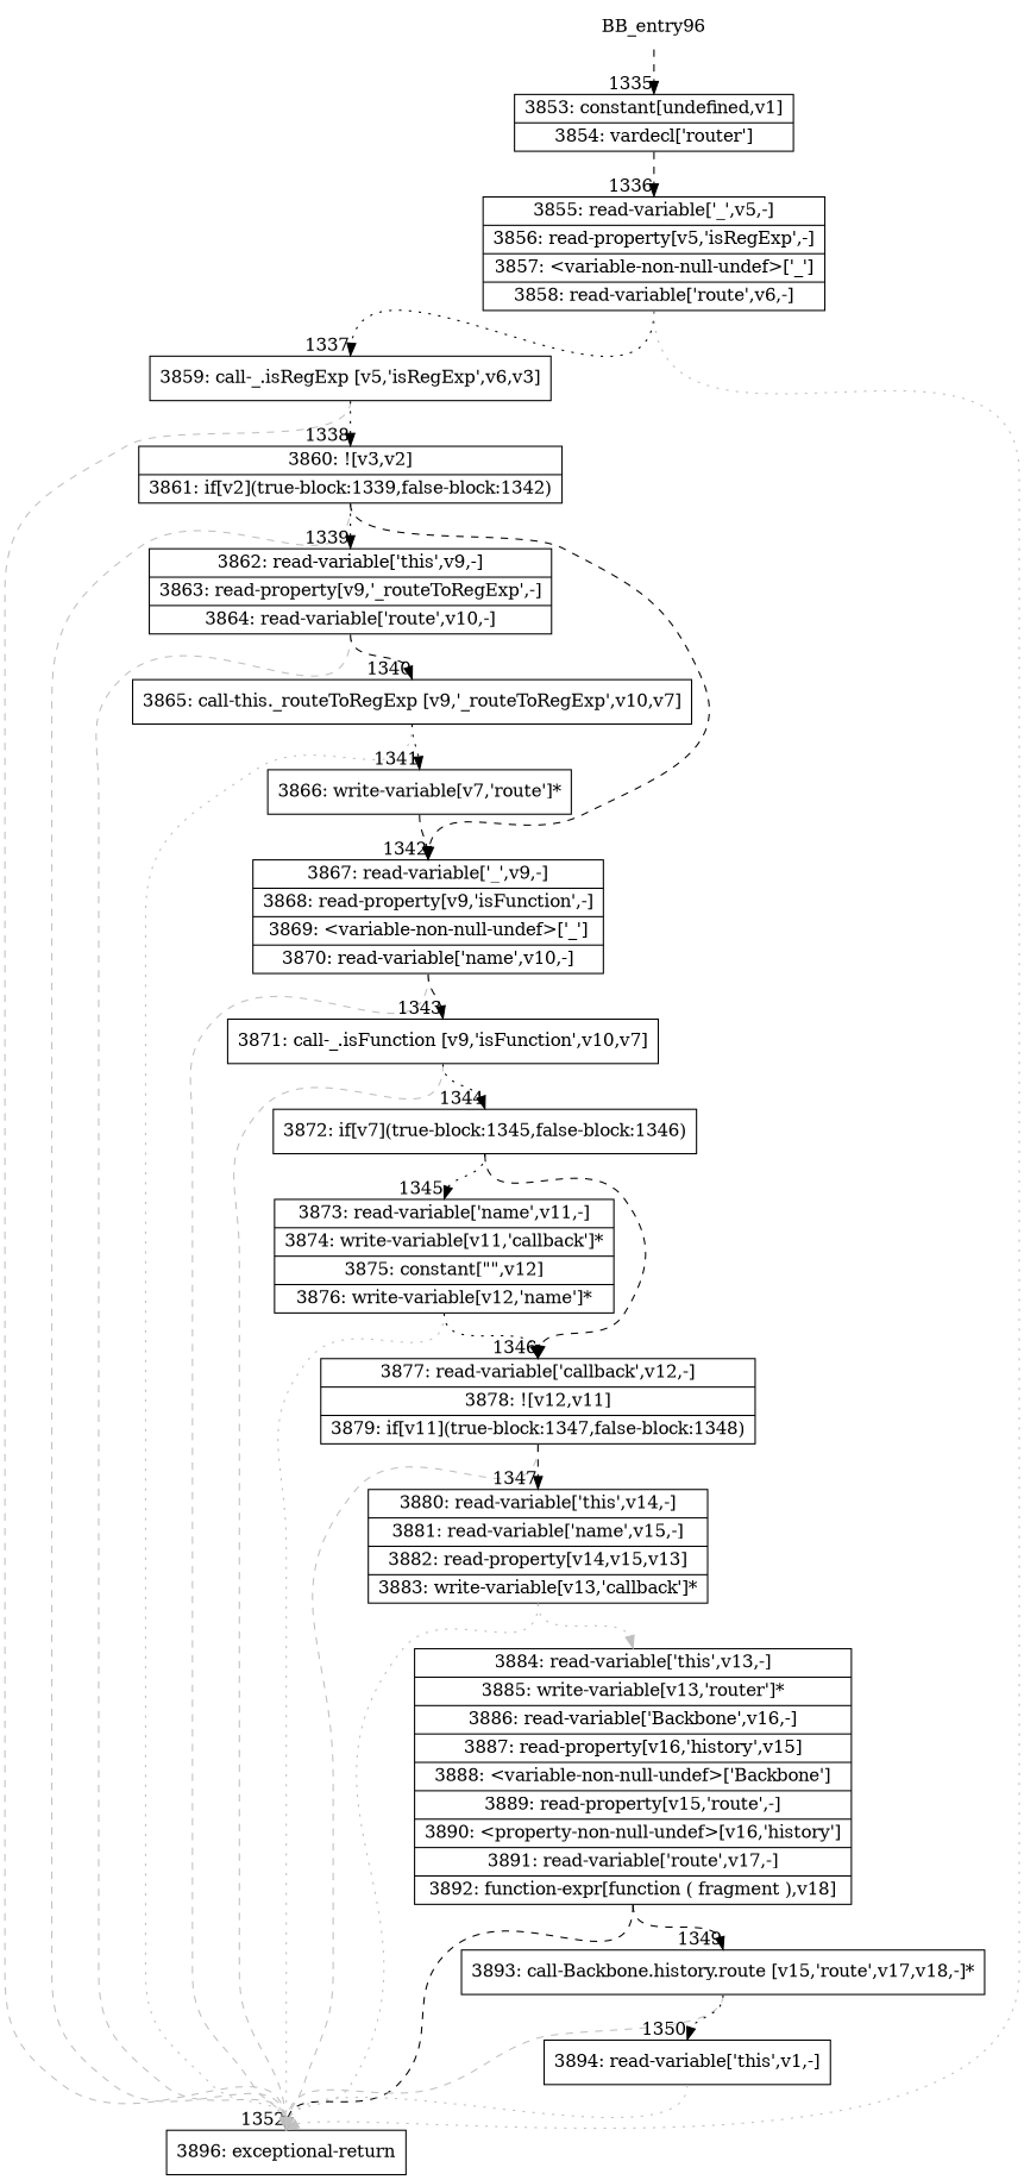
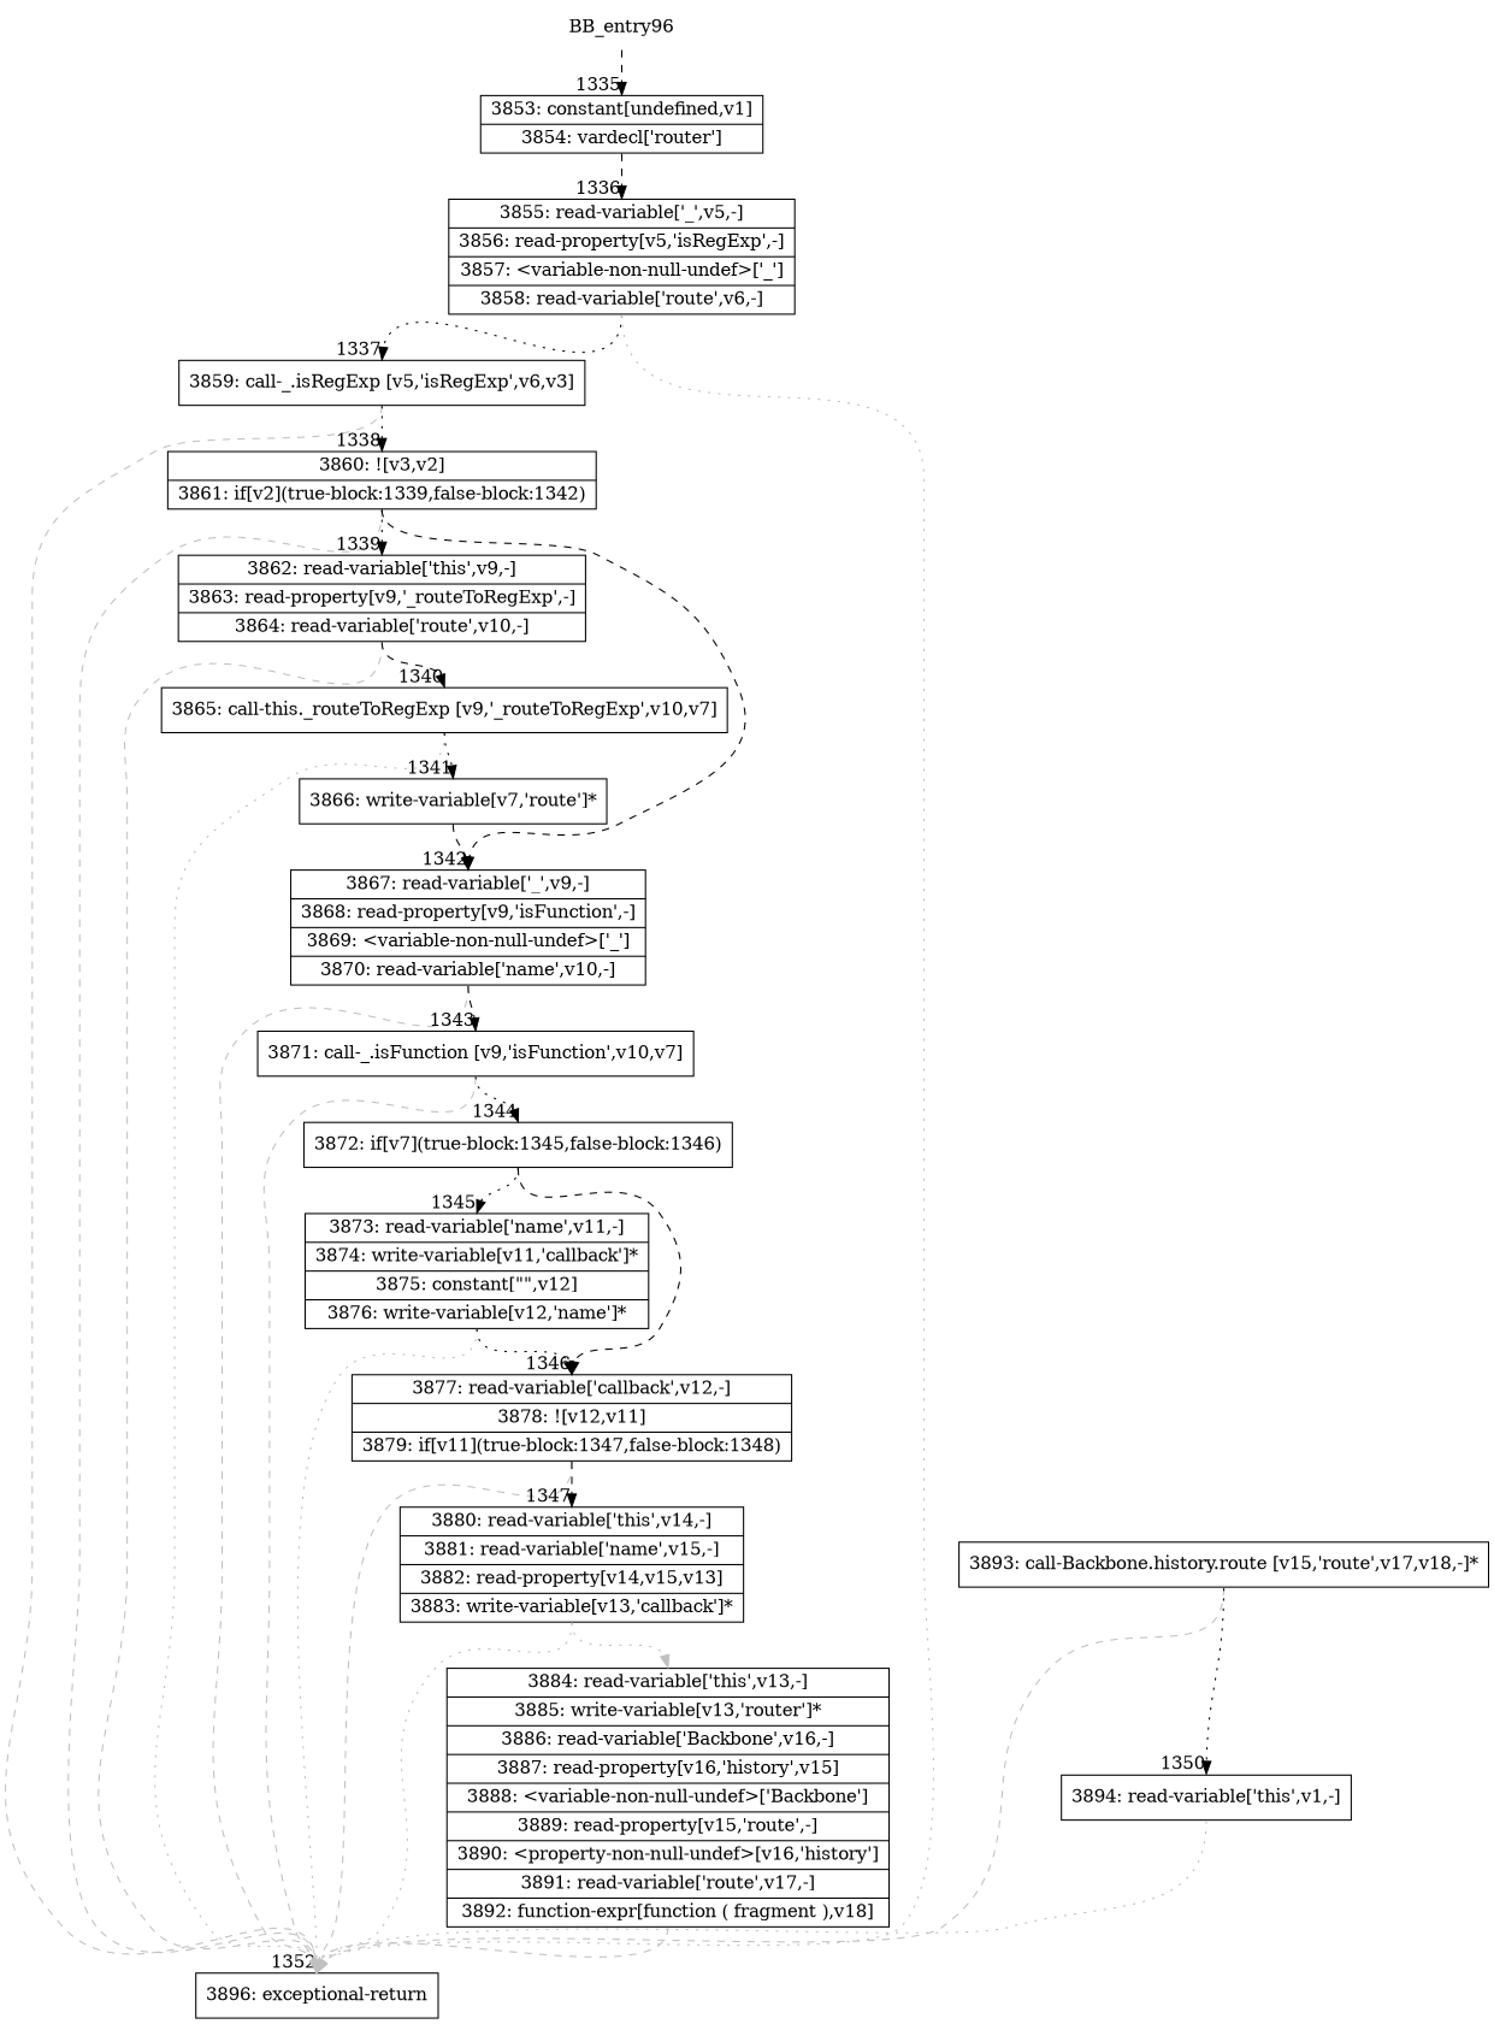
  digraph {
    rankdir=TD
    node [shape=record]
    edge [headport=n style=dashed tailport=s]
    BB_entry96 [shape=none]
    n2 [label="{3853: constant[undefined,v1]|3854: vardecl['router']}"]
    n3 [label="{3855: read-variable['_',v5,-]|3856: read-property[v5,'isRegExp',-]|3857: \<variable-non-null-undef\>['_']|3858: read-variable['route',v6,-]}"]
    n4 [label="{3859: call-_.isRegExp [v5,'isRegExp',v6,v3]}"]
    n5 [label="{3896: exceptional-return}"]
    n6 [label="{3860: ![v3,v2]|3861: if[v2](true-block:1339,false-block:1342)}"]
    n7 [label="{3862: read-variable['this',v9,-]|3863: read-property[v9,'_routeToRegExp',-]|3864: read-variable['route',v10,-]}"]
    n8 [label="{3867: read-variable['_',v9,-]|3868: read-property[v9,'isFunction',-]|3869: \<variable-non-null-undef\>['_']|3870: read-variable['name',v10,-]}"]
    n9 [label="{3865: call-this._routeToRegExp [v9,'_routeToRegExp',v10,v7]}"]
    n10 [label="{3871: call-_.isFunction [v9,'isFunction',v10,v7]}"]
    n11 [label="{3866: write-variable[v7,'route']*}"]
    n12 [label="{3872: if[v7](true-block:1345,false-block:1346)}"]
    n13 [label="{3873: read-variable['name',v11,-]|3874: write-variable[v11,'callback']*|3875: constant[\"\",v12]|3876: write-variable[v12,'name']*}"]
    n14 [label="{3877: read-variable['callback',v12,-]|3878: ![v12,v11]|3879: if[v11](true-block:1347,false-block:1348)}"]
    n15 [label="{3880: read-variable['this',v14,-]|3881: read-variable['name',v15,-]|3882: read-property[v14,v15,v13]|3883: write-variable[v13,'callback']*}"]
    n16 [label="{3884: read-variable['this',v13,-]|3885: write-variable[v13,'router']*|3886: read-variable['Backbone',v16,-]|3887: read-property[v16,'history',v15]|3888: \<variable-non-null-undef\>['Backbone']|3889: read-property[v15,'route',-]|3890: \<property-non-null-undef\>[v16,'history']|3891: read-variable['route',v17,-]|3892: function-expr[function ( fragment ),v18]}"]
    n17 [label="{3893: call-Backbone.history.route [v15,'route',v17,v18,-]*}"]
    n18 [label="{3894: read-variable['this',v1,-]}"]
    BB_entry96 -> n2 [headlabel="    1335"]
    n2 -> n3 [headlabel="      1336"]
    n3 -> n4 [headlabel="      1337" style=dotted]
    n3 -> n5 [color=gray headlabel="      1352" style=dotted]
    n4 -> n5 [color=gray]
    n4 -> n6 [headlabel="      1338" style=dotted]
    n6 -> n5 [color=gray]
    n6 -> n7 [headlabel="      1339" style=dotted]
    n6 -> n8 [headlabel="      1342"]
    n7 -> n5 [color=gray]
    n7 -> n9 [headlabel="      1340"]
    n8 -> n5 [color=gray]
    n8 -> n10 [headlabel="      1343"]
    n9 -> n5 [color=gray style=dotted]
    n9 -> n11 [headlabel="      1341" style=dotted]
    n10 -> n5 [color=gray]
    n10 -> n12 [headlabel="      1344" style=dotted]
    n11 -> n8
    n12 -> n13 [headlabel="      1345" style=dotted]
    n12 -> n14 [headlabel="      1346"]
    n13 -> n5 [color=gray style=dotted]
    n13 -> n14 [style=dotted]
    n14 -> n5 [color=gray]
    n14 -> n15 [headlabel="      1347"]
    n15 -> n5 [color=gray style=dotted]
    n15 -> n16 [color=gray style=dotted]
-   n16 -> n5 [color=black]
-   n16 -> n17 [headlabel="      1349"]
+   n16 -> n5 [color=gray]
    n17 -> n5 [color=gray]
    n17 -> n18 [headlabel="      1350" style=dotted]
    n18 -> n5 [color=gray style=dotted]
  }
